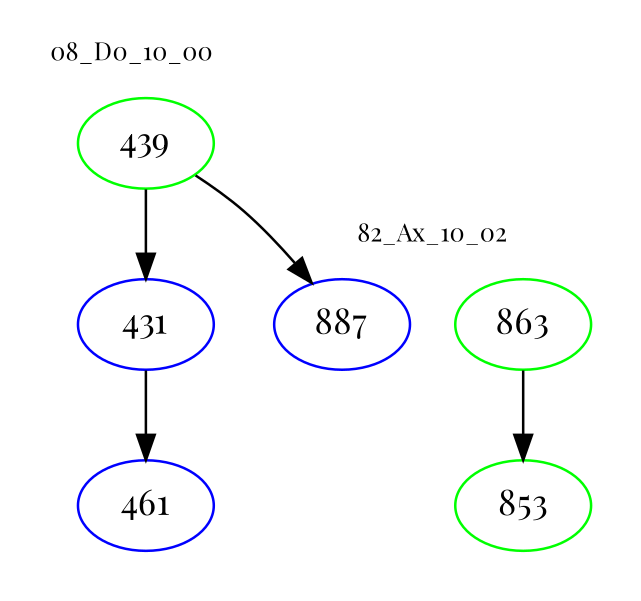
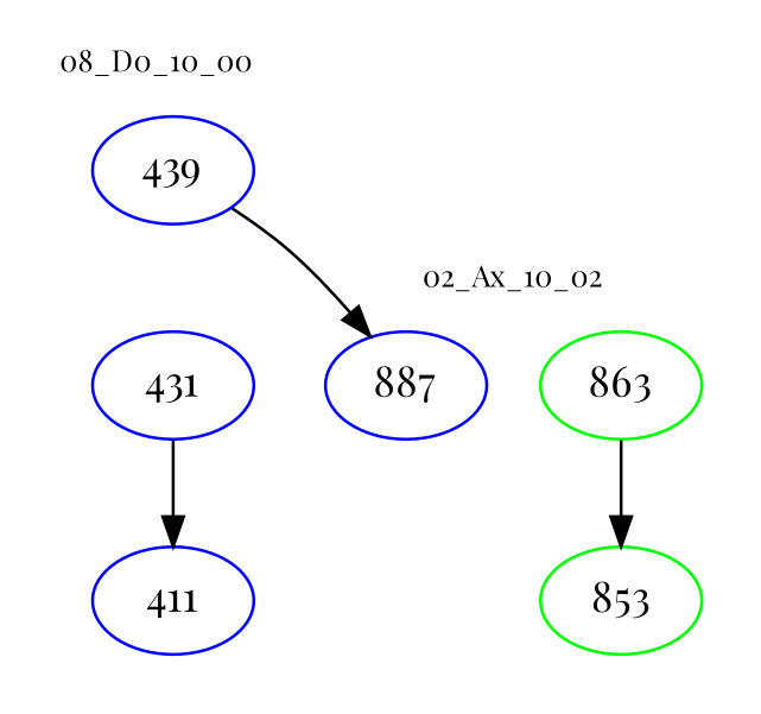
  digraph {
    fontname="Playfair Display"
    node [color=green fontname="Playfair Display"]
    edge [color=black fontname="Playfair Display"]
    n1 [label=863]
    n2 [label=853]
    n3 [color=blue label=887]
-   n4 [label=439]
+   n4 [color=blue label=439]
    n5 [color=blue label=431]
-   n6 [color=blue label=461]
+   n6 [color=blue label=411]
    subgraph cluster_1 {
      color=white
      fontsize=10
-     label="82_Ax_10_02"
+     label="02_Ax_10_02"
      n1
      n2
      n3
    }
    subgraph cluster_2 {
      color=white
      fontsize=10
      label="08_D0_10_00"
      n4
      n5
      n6
    }
    n1 -> n2
    n4 -> n3
-   n4 -> n5
    n5 -> n6
  }
